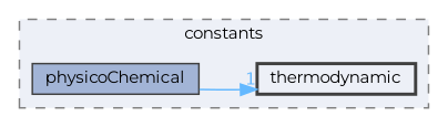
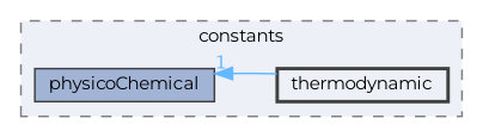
  digraph {
    compound=true
    rankdir=LR
    fontname=Montserrat
    node [color=grey25 fontname=Montserrat fontsize=10 shape=box]
    n1 [fillcolor="#a2b4d6" height=0.2 label=physicoChemical style=filled width=0.4]
    n2 [fillcolor="#edf0f7" height=0.2 label=thermodynamic style="filled,bold" width=0.4]
    subgraph cluster_1 {
      bgcolor="#edf0f7"
      fontsize=10
      label=constants
      pencolor=grey50
      style="filled,dashed"
      n1
      n2
    }
-   n1 -> n2 [color=steelblue1 fontcolor=steelblue1 fontname=Montserrat fontsize=10 headlabel=1 labeldistance=1.5 labelfontname=Helvetica labelfontsize=10]
+   n2 -> n1 [color=steelblue1 fontcolor=steelblue1 fontname=Montserrat fontsize=10 headlabel=1 labeldistance=1.5 labelfontname=Helvetica labelfontsize=10]
  }
